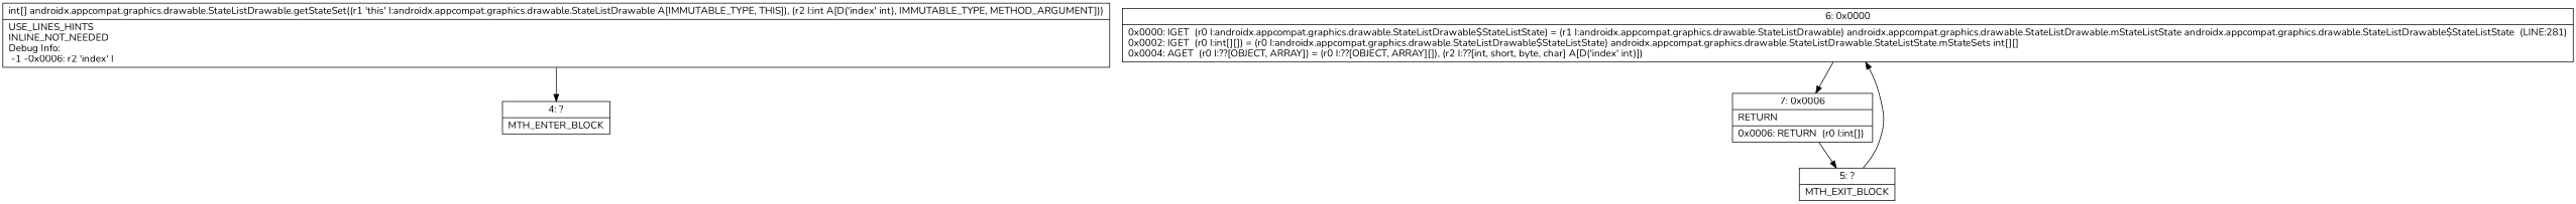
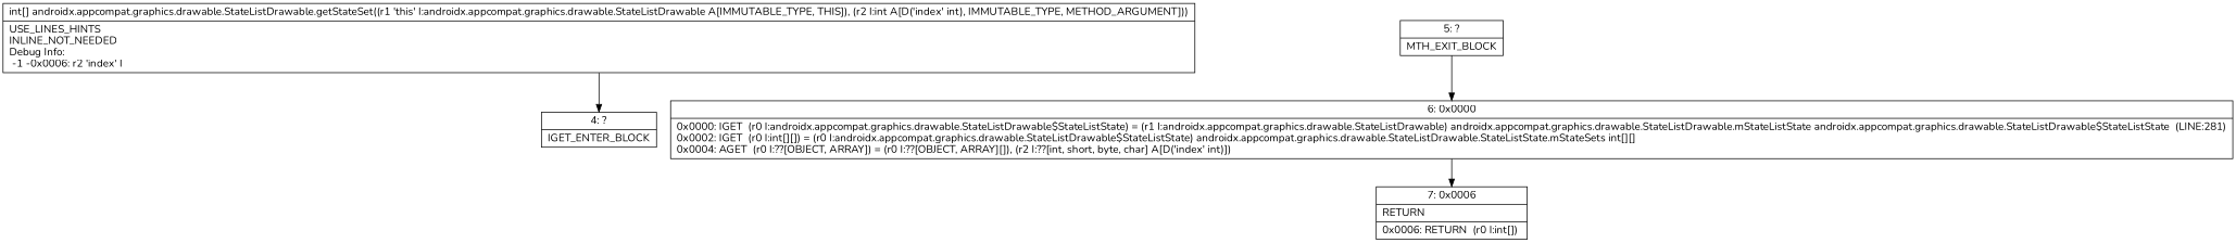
  digraph {
    fontname=Nunito
    node [fontname=Nunito shape=record]
    edge [fontname=Nunito]
-   n1 [label="{4\:\ ?|MTH_ENTER_BLOCK\l}"]
+   n1 [label="{4\:\ ?|IGET_ENTER_BLOCK\l}"]
    n2 [label="{6\:\ 0x0000|0x0000: IGET  (r0 I:androidx.appcompat.graphics.drawable.StateListDrawable$StateListState) = (r1 I:androidx.appcompat.graphics.drawable.StateListDrawable) androidx.appcompat.graphics.drawable.StateListDrawable.mStateListState androidx.appcompat.graphics.drawable.StateListDrawable$StateListState  (LINE:281)\l0x0002: IGET  (r0 I:int[][]) = (r0 I:androidx.appcompat.graphics.drawable.StateListDrawable$StateListState) androidx.appcompat.graphics.drawable.StateListDrawable.StateListState.mStateSets int[][] \l0x0004: AGET  (r0 I:??[OBJECT, ARRAY]) = (r0 I:??[OBJECT, ARRAY][]), (r2 I:??[int, short, byte, char] A[D('index' int)]) \l}"]
    n3 [label="{7\:\ 0x0006|RETURN\l|0x0006: RETURN  (r0 I:int[]) \l}"]
    n4 [label="{5\:\ ?|MTH_EXIT_BLOCK\l}"]
    n5 [label="{int[] androidx.appcompat.graphics.drawable.StateListDrawable.getStateSet((r1 'this' I:androidx.appcompat.graphics.drawable.StateListDrawable A[IMMUTABLE_TYPE, THIS]), (r2 I:int A[D('index' int), IMMUTABLE_TYPE, METHOD_ARGUMENT]))  | USE_LINES_HINTS\lINLINE_NOT_NEEDED\lDebug Info:\l  \-1 \-0x0006: r2 'index' I\l}"]
    n2 -> n3
-   n3 -> n4
    n4 -> n2
    n5 -> n1
  }
